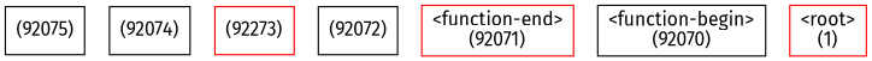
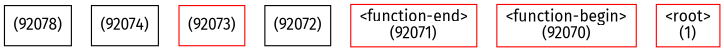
  digraph {
    fontname="Fira Sans"
    node [shape=box color=red fontname="Fira Sans"]
-   n1 [label="(92075)" color=black]
+   n1 [label="(92078)" color=black]
    n2 [label="(92074)" color=black]
-   n3 [label="(92273)"]
+   n3 [label="(92073)"]
    n4 [label="(92072)" color=black]
    n5 [label="<function-end>\n(92071)"]
-   n6 [label="<function-begin>\n(92070)" color=black]
+   n6 [label="<function-begin>\n(92070)"]
    n7 [label="<root>\n(1)"]
  }
